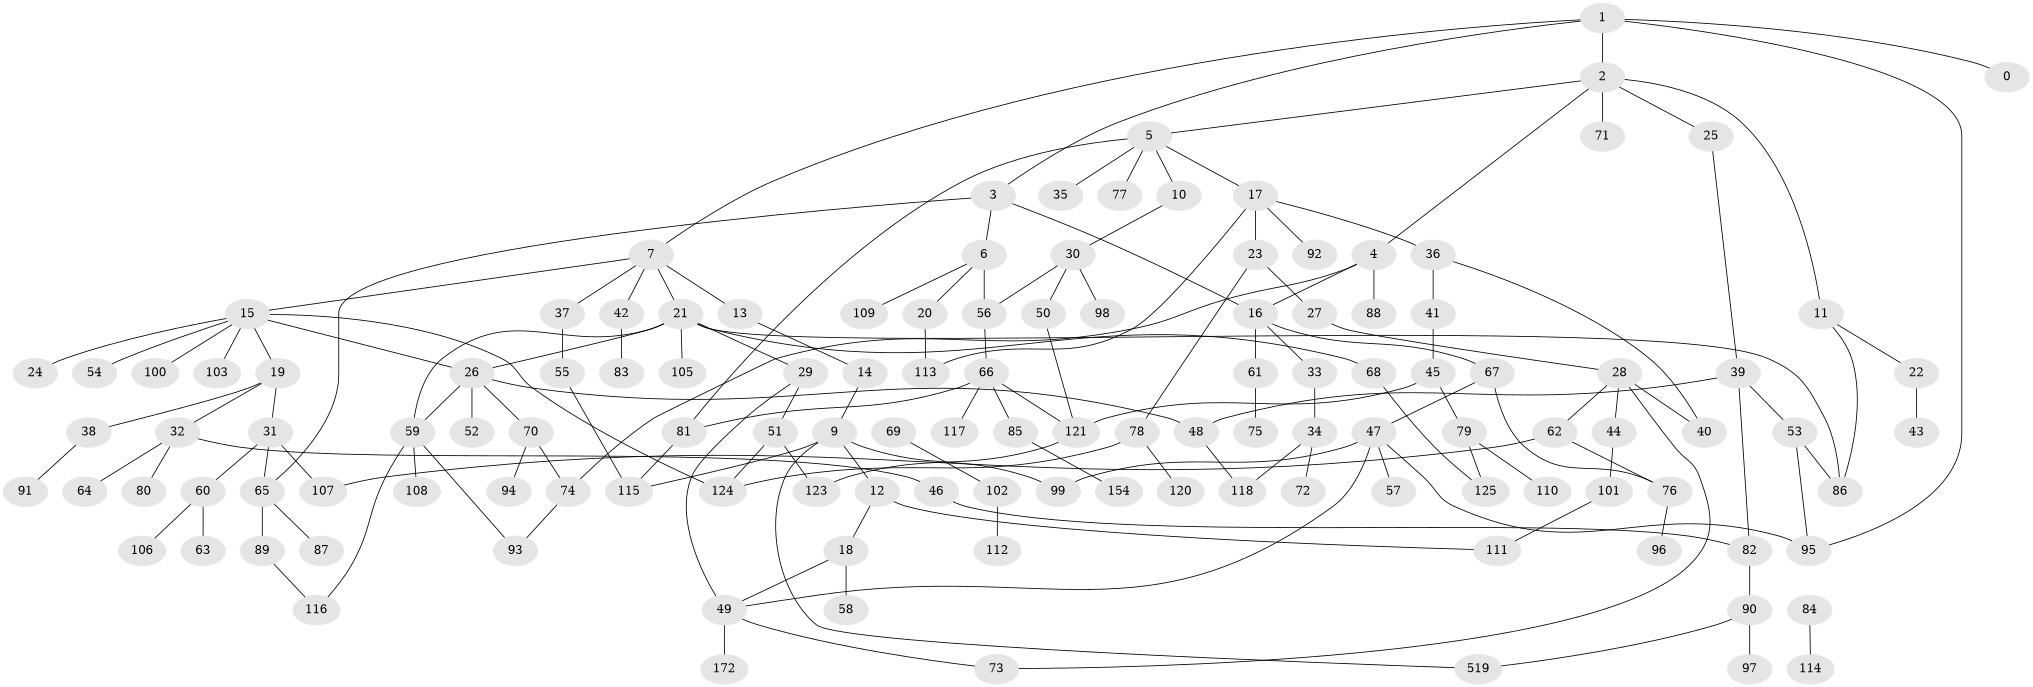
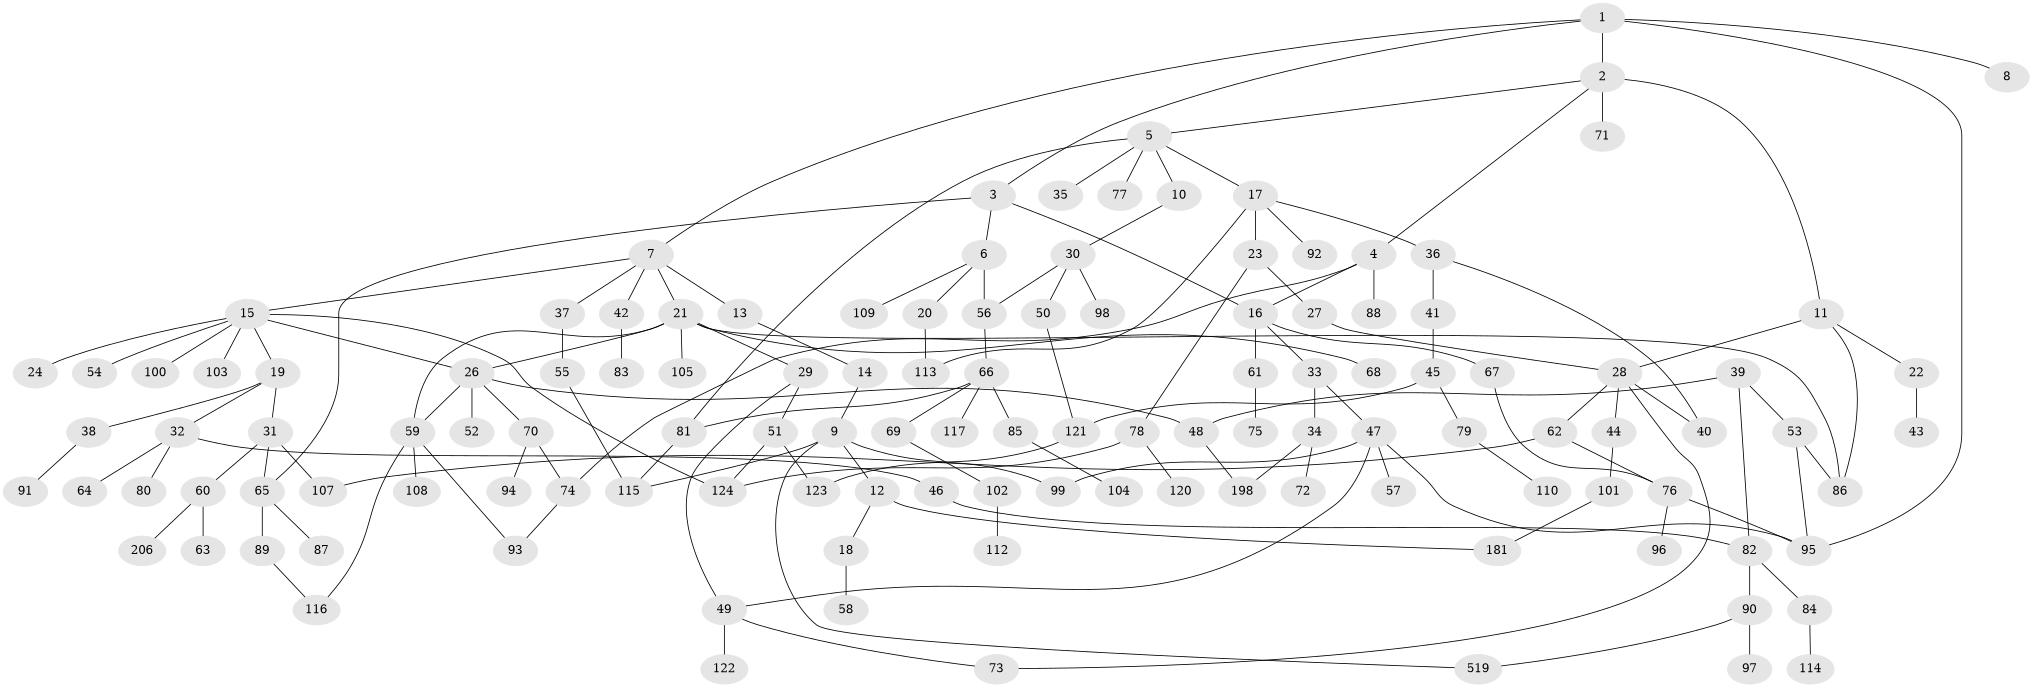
  graph {
    node [color=gray90 style=filled]
    1
    2
    3
    7
-   8 [label=0]
+   8
    95
    4
    5
    11
-   25
    71
    6
    16
    65
    13
    15
    21
    37
    42
    74
    88
    10
    17
    35
    77
    81
    22
    28
    86
    39
    20
    56
    109
    33
    61
    67
    87
    89
    93
    30
    23
    36
    92
    113
    115
    9
    12
    99
    n49 [label=519]
    66
    14
    19
    24
    26
    54
    100
    103
    124
    29
    59
    68
    105
    55
    83
    18
-   111
+   111 [label=181]
    50
    98
    43
    40
    44
    62
    73
    49
    58
    31
    32
    38
    48
    52
    70
    34
    47
    75
    76
    27
    78
    41
-   122 [label=172]
+   122
    60
    107
    46
    64
    80
    91
    51
    108
    116
-   125
    120
    53
    82
-   118
+   118 [label=198]
    94
    101
    123
    121
    63
-   106
+   106 [label=206]
    72
    57
    45
    84
    90
    79
    110
    69
    85
    117
    96
    102
-   104 [label=154]
+   104
    112
    114
    97
    1 -- 2
    1 -- 3
    1 -- 7
    1 -- 8
    1 -- 95
    2 -- 4
    2 -- 5
    2 -- 11
-   2 -- 25
    2 -- 71
    3 -- 6
    3 -- 16
    3 -- 65
    7 -- 13
    7 -- 15
    7 -- 21
    7 -- 37
    7 -- 42
    4 -- 16
    4 -- 74
    4 -- 88
    5 -- 10
    5 -- 17
    5 -- 35
    5 -- 77
    5 -- 81
    11 -- 22
+   11 -- 28
    11 -- 86
-   25 -- 39
    6 -- 20
    6 -- 56
    6 -- 109
    16 -- 33
    16 -- 61
    16 -- 67
    65 -- 87
    65 -- 89
    13 -- 14
    15 -- 19
    15 -- 24
    15 -- 26
    15 -- 54
    15 -- 100
    15 -- 103
    15 -- 124
    21 -- 86
    21 -- 26
    21 -- 29
    21 -- 59
    21 -- 68
    21 -- 105
    37 -- 55
    42 -- 83
    74 -- 93
    10 -- 30
    17 -- 23
    17 -- 36
    17 -- 92
    17 -- 113
    81 -- 115
    22 -- 43
    28 -- 40
    28 -- 44
    28 -- 62
    28 -- 73
    39 -- 48
    39 -- 53
    39 -- 82
    20 -- 113
    56 -- 66
    33 -- 34
-   67 -- 47
+   33 -- 47
    61 -- 75
    67 -- 76
    89 -- 116
    30 -- 56
    30 -- 50
    30 -- 98
    23 -- 27
    23 -- 78
    36 -- 40
    36 -- 41
    9 -- 115
    9 -- 12
    9 -- 99
    9 -- n49
    12 -- 18
    12 -- 111
    66 -- 81
-   66 -- 121
+   66 -- 69
    66 -- 85
    66 -- 117
    14 -- 9
    19 -- 31
    19 -- 32
    19 -- 38
    26 -- 59
    26 -- 48
    26 -- 52
    26 -- 70
    29 -- 49
    29 -- 51
    59 -- 93
    59 -- 108
    59 -- 116
-   68 -- 125
    55 -- 115
-   18 -- 49
    18 -- 58
    50 -- 121
    44 -- 101
    62 -- 76
    62 -- 107
    49 -- 73
    49 -- 122
    31 -- 65
    31 -- 60
    31 -- 107
    32 -- 46
    32 -- 64
    32 -- 80
    38 -- 91
    48 -- 118
    70 -- 74
    70 -- 94
    34 -- 118
    34 -- 72
    47 -- 95
    47 -- 99
    47 -- 49
    47 -- 57
+   76 -- 95
    76 -- 96
    27 -- 28
    78 -- 124
    78 -- 120
    41 -- 45
    60 -- 63
    60 -- 106
    46 -- 82
    51 -- 124
    51 -- 123
    53 -- 95
    53 -- 86
+   82 -- 84
    82 -- 90
    101 -- 111
    121 -- 123
    45 -- 121
    45 -- 79
    84 -- 114
    90 -- n49
    90 -- 97
-   79 -- 125
    79 -- 110
    69 -- 102
    85 -- 104
    102 -- 112
  }
